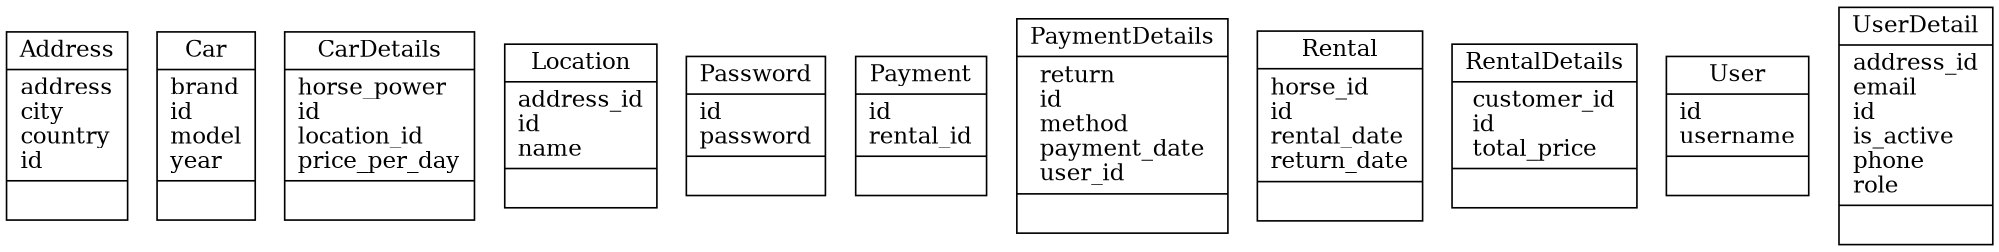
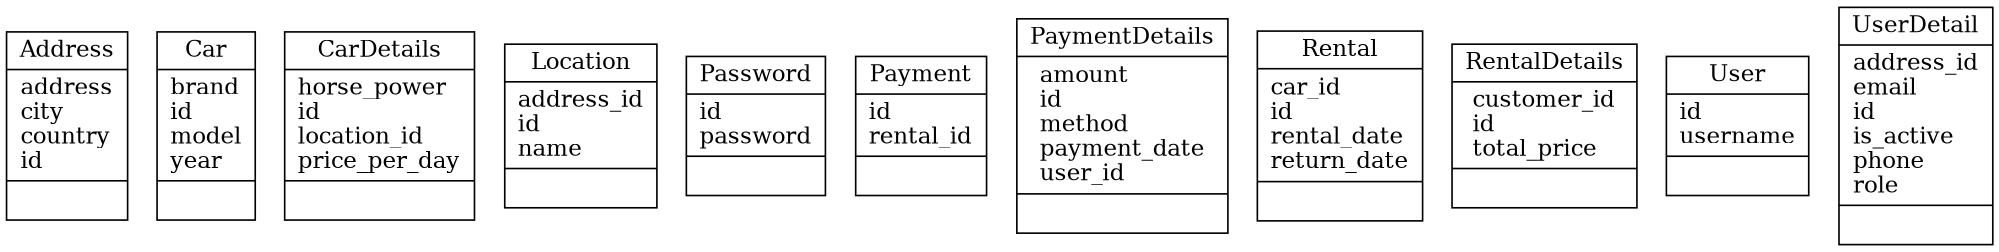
  digraph {
    rankdir=BT
    node [color=black fontcolor=black shape=record style=solid]
    n1 [label=<{Address|address<br ALIGN="LEFT"/>city<br ALIGN="LEFT"/>country<br ALIGN="LEFT"/>id<br ALIGN="LEFT"/>|}>]
    n2 [label=<{Car|brand<br ALIGN="LEFT"/>id<br ALIGN="LEFT"/>model<br ALIGN="LEFT"/>year<br ALIGN="LEFT"/>|}>]
    n3 [label=<{CarDetails|horse_power<br ALIGN="LEFT"/>id<br ALIGN="LEFT"/>location_id<br ALIGN="LEFT"/>price_per_day<br ALIGN="LEFT"/>|}>]
    n4 [label=<{Location|address_id<br ALIGN="LEFT"/>id<br ALIGN="LEFT"/>name<br ALIGN="LEFT"/>|}>]
    n5 [label=<{Password|id<br ALIGN="LEFT"/>password<br ALIGN="LEFT"/>|}>]
    n6 [label=<{Payment|id<br ALIGN="LEFT"/>rental_id<br ALIGN="LEFT"/>|}>]
-   n7 [label=<{PaymentDetails|return<br ALIGN="LEFT"/>id<br ALIGN="LEFT"/>method<br ALIGN="LEFT"/>payment_date<br ALIGN="LEFT"/>user_id<br ALIGN="LEFT"/>|}>]
-   n8 [label=<{Rental|horse_id<br ALIGN="LEFT"/>id<br ALIGN="LEFT"/>rental_date<br ALIGN="LEFT"/>return_date<br ALIGN="LEFT"/>|}>]
+   n7 [label=<{PaymentDetails|amount<br ALIGN="LEFT"/>id<br ALIGN="LEFT"/>method<br ALIGN="LEFT"/>payment_date<br ALIGN="LEFT"/>user_id<br ALIGN="LEFT"/>|}>]
+   n8 [label=<{Rental|car_id<br ALIGN="LEFT"/>id<br ALIGN="LEFT"/>rental_date<br ALIGN="LEFT"/>return_date<br ALIGN="LEFT"/>|}>]
    n9 [label=<{RentalDetails|customer_id<br ALIGN="LEFT"/>id<br ALIGN="LEFT"/>total_price<br ALIGN="LEFT"/>|}>]
    n10 [label=<{User|id<br ALIGN="LEFT"/>username<br ALIGN="LEFT"/>|}>]
    n11 [label=<{UserDetail|address_id<br ALIGN="LEFT"/>email<br ALIGN="LEFT"/>id<br ALIGN="LEFT"/>is_active<br ALIGN="LEFT"/>phone<br ALIGN="LEFT"/>role<br ALIGN="LEFT"/>|}>]
  }
